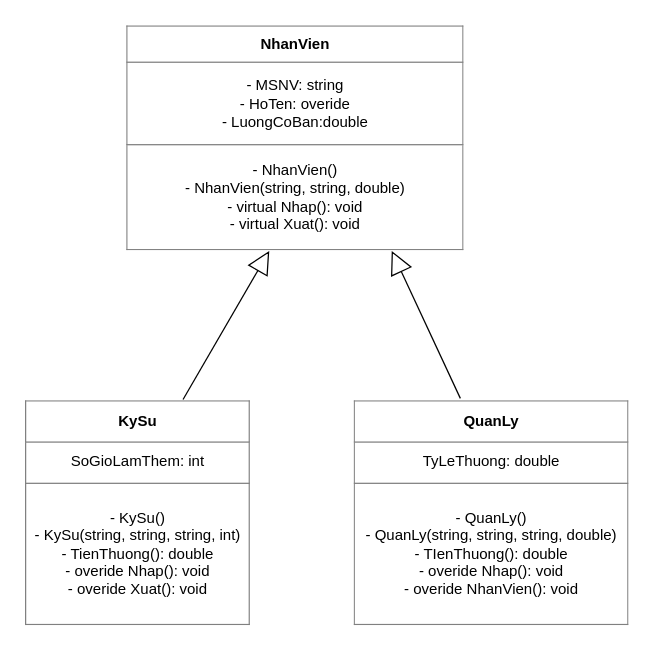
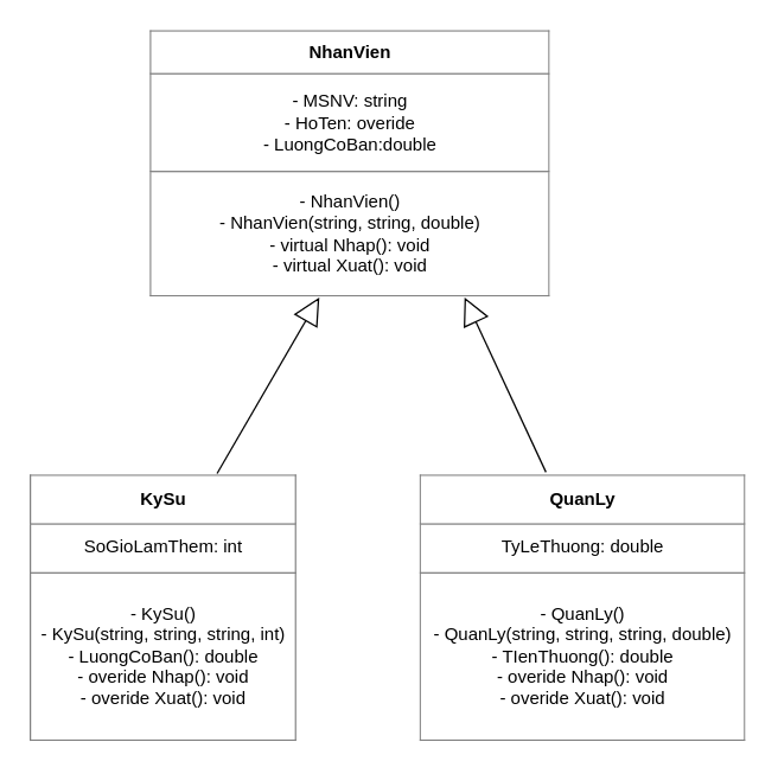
  <mxCell id="0" />
  <mxCell id="1" parent="0" />
  <mxCell id="2" value="&lt;table border=&quot;1&quot; width=&quot;100%&quot; height=&quot;100%&quot; cellpadding=&quot;4&quot; style=&quot;width:100%;height:100%;border-collapse:collapse;&quot;&gt;&lt;tbody&gt;&lt;tr&gt;&lt;th align=&quot;center&quot;&gt;NhanVien&lt;/th&gt;&lt;/tr&gt;&lt;tr&gt;&lt;td align=&quot;center&quot;&gt;- MSNV: string&lt;br&gt;- HoTen: overide&lt;br&gt;- LuongCoBan:double&lt;/td&gt;&lt;/tr&gt;&lt;tr&gt;&lt;td align=&quot;center&quot;&gt;- NhanVien()&lt;br&gt;- NhanVien(string, string, double)&lt;br&gt;- virtual Nhap(): void&lt;br&gt;- virtual Xuat(): void&lt;br&gt;&lt;/td&gt;&lt;/tr&gt;&lt;/tbody&gt;&lt;/table&gt;" style="text;html=1;whiteSpace=wrap;strokeColor=none;fillColor=none;overflow=fill;" vertex="1" parent="1"><mxGeometry x="101" y="20" width="270" height="180" as="geometry" /></mxCell>
- <mxCell id="3" value="&lt;table border=&quot;1&quot; width=&quot;100%&quot; height=&quot;100%&quot; cellpadding=&quot;4&quot; style=&quot;width:100%;height:100%;border-collapse:collapse;&quot;&gt;&lt;tbody&gt;&lt;tr&gt;&lt;th align=&quot;center&quot;&gt;KySu&lt;/th&gt;&lt;/tr&gt;&lt;tr&gt;&lt;td align=&quot;center&quot;&gt;SoGioLamThem: int&lt;/td&gt;&lt;/tr&gt;&lt;tr&gt;&lt;td align=&quot;center&quot;&gt;- KySu()&lt;br&gt;- KySu(string, string, string, int)&lt;br&gt;- TienThuong(): double&lt;br&gt;- overide Nhap(): void&lt;br&gt;- overide Xuat(): void&lt;/td&gt;&lt;/tr&gt;&lt;/tbody&gt;&lt;/table&gt;" style="text;html=1;whiteSpace=wrap;overflow=fill;" vertex="1" parent="1"><mxGeometry x="20" y="320" width="180" height="180" as="geometry" /></mxCell>
- <mxCell id="4" value="&lt;table border=&quot;1&quot; width=&quot;100%&quot; height=&quot;100%&quot; cellpadding=&quot;4&quot; style=&quot;width:100%;height:100%;border-collapse:collapse;&quot;&gt;&lt;tbody&gt;&lt;tr&gt;&lt;th align=&quot;center&quot;&gt;QuanLy&lt;/th&gt;&lt;/tr&gt;&lt;tr&gt;&lt;td align=&quot;center&quot;&gt;TyLeThuong: double&lt;/td&gt;&lt;/tr&gt;&lt;tr&gt;&lt;td align=&quot;center&quot;&gt;- QuanLy()&lt;br&gt;- QuanLy(string, string, string, double)&lt;br&gt;- TIenThuong(): double&lt;br&gt;- overide Nhap(): void&lt;br&gt;- overide NhanVien(): void&lt;/td&gt;&lt;/tr&gt;&lt;/tbody&gt;&lt;/table&gt;" style="text;html=1;whiteSpace=wrap;strokeColor=none;fillColor=none;overflow=fill;" vertex="1" parent="1"><mxGeometry x="283" y="320" width="220" height="180" as="geometry" /></mxCell>
+ <mxCell id="3" value="&lt;table border=&quot;1&quot; width=&quot;100%&quot; height=&quot;100%&quot; cellpadding=&quot;4&quot; style=&quot;width:100%;height:100%;border-collapse:collapse;&quot;&gt;&lt;tbody&gt;&lt;tr&gt;&lt;th align=&quot;center&quot;&gt;KySu&lt;/th&gt;&lt;/tr&gt;&lt;tr&gt;&lt;td align=&quot;center&quot;&gt;SoGioLamThem: int&lt;/td&gt;&lt;/tr&gt;&lt;tr&gt;&lt;td align=&quot;center&quot;&gt;- KySu()&lt;br&gt;- KySu(string, string, string, int)&lt;br&gt;- LuongCoBan(): double&lt;br&gt;- overide Nhap(): void&lt;br&gt;- overide Xuat(): void&lt;/td&gt;&lt;/tr&gt;&lt;/tbody&gt;&lt;/table&gt;" style="text;html=1;whiteSpace=wrap;overflow=fill;" vertex="1" parent="1"><mxGeometry x="20" y="320" width="180" height="180" as="geometry" /></mxCell>
+ <mxCell id="4" value="&lt;table border=&quot;1&quot; width=&quot;100%&quot; height=&quot;100%&quot; cellpadding=&quot;4&quot; style=&quot;width:100%;height:100%;border-collapse:collapse;&quot;&gt;&lt;tbody&gt;&lt;tr&gt;&lt;th align=&quot;center&quot;&gt;QuanLy&lt;/th&gt;&lt;/tr&gt;&lt;tr&gt;&lt;td align=&quot;center&quot;&gt;TyLeThuong: double&lt;/td&gt;&lt;/tr&gt;&lt;tr&gt;&lt;td align=&quot;center&quot;&gt;- QuanLy()&lt;br&gt;- QuanLy(string, string, string, double)&lt;br&gt;- TIenThuong(): double&lt;br&gt;- overide Nhap(): void&lt;br&gt;- overide Xuat(): void&lt;/td&gt;&lt;/tr&gt;&lt;/tbody&gt;&lt;/table&gt;" style="text;html=1;whiteSpace=wrap;strokeColor=none;fillColor=none;overflow=fill;" vertex="1" parent="1"><mxGeometry x="283" y="320" width="220" height="180" as="geometry" /></mxCell>
  <mxCell id="5" value="" style="endArrow=block;endSize=16;endFill=0;html=1;rounded=0;exitX=0.7;exitY=-0.006;exitDx=0;exitDy=0;exitPerimeter=0;" edge="1" parent="1" source="3"><mxGeometry width="160" relative="1" as="geometry"><mxPoint x="91" y="260" as="sourcePoint" /><mxPoint x="215" y="200" as="targetPoint" /></mxGeometry></mxCell>
  <mxCell id="6" value="" style="endArrow=block;endSize=16;endFill=0;html=1;rounded=0;exitX=0.386;exitY=-0.011;exitDx=0;exitDy=0;exitPerimeter=0;" edge="1" parent="1" source="4"><mxGeometry width="160" relative="1" as="geometry"><mxPoint x="244" y="319" as="sourcePoint" /><mxPoint x="313" y="200" as="targetPoint" /></mxGeometry></mxCell>
